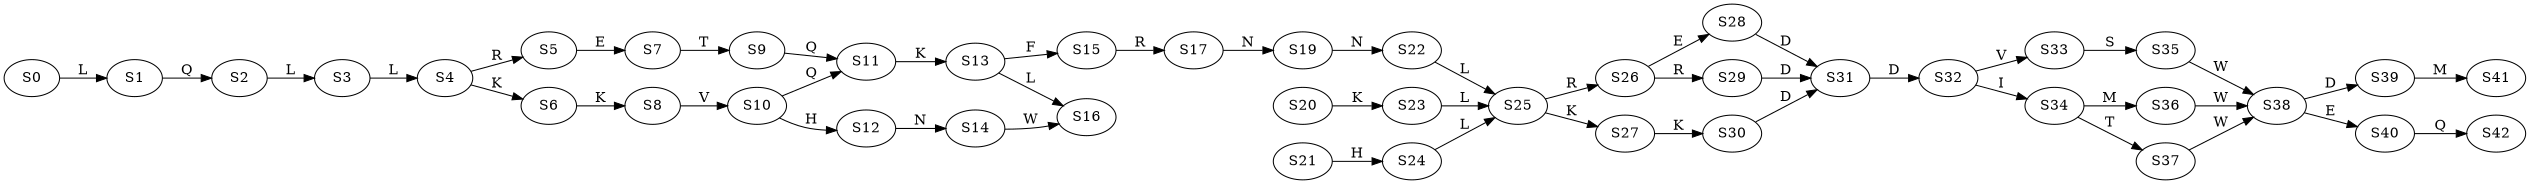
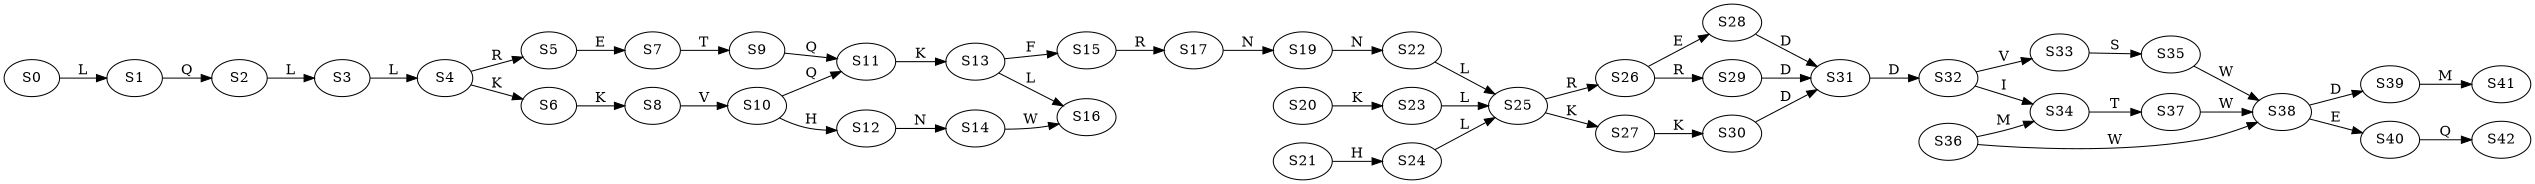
  strict digraph {
    fontname="DejaVu Serif"
    rankdir=LR
    node [fontname="DejaVu Serif"]
    edge [fontname="DejaVu Serif"]
    S0
    S1
    S2
    S3
    S4
    S5
    S6
    S7
    S8
    S9
    S10
    S11
    S12
    S13
    S14
    S15
    S16
    S17
    S19
    S22
    S20
    S23
    S21
    S24
    S25
    S26
    S27
    S28
    S29
    S30
    S31
    S32
    S33
    S34
    S35
    S36
    S37
    S38
    S39
    S40
    S41
    S42
    S0 -> S1 [label=L]
    S1 -> S2 [label=Q]
    S2 -> S3 [label=L]
    S3 -> S4 [label=L]
    S4 -> S5 [label=R]
    S4 -> S6 [label=K]
    S5 -> S7 [label=E]
    S6 -> S8 [label=K]
    S7 -> S9 [label=T]
    S8 -> S10 [label=V]
    S9 -> S11 [label=Q]
    S10 -> S11 [label=Q]
    S10 -> S12 [label=H]
    S11 -> S13 [label=K]
    S12 -> S14 [label=N]
    S13 -> S15 [label=F]
    S13 -> S16 [label=L]
    S14 -> S16 [label=W]
    S15 -> S17 [label=R]
    S17 -> S19 [label=N]
    S19 -> S22 [label=N]
    S22 -> S25 [label=L]
    S20 -> S23 [label=K]
    S23 -> S25 [label=L]
    S21 -> S24 [label=H]
    S24 -> S25 [label=L]
    S25 -> S26 [label=R]
    S25 -> S27 [label=K]
    S26 -> S28 [label=E]
    S26 -> S29 [label=R]
    S27 -> S30 [label=K]
    S28 -> S31 [label=D]
    S29 -> S31 [label=D]
    S30 -> S31 [label=D]
    S31 -> S32 [label=D]
    S32 -> S33 [label=V]
    S32 -> S34 [label=I]
    S33 -> S35 [label=S]
-   S34 -> S36 [label=M]
+   S36 -> S34 [label=M]
    S34 -> S37 [label=T]
    S35 -> S38 [label=W]
    S36 -> S38 [label=W]
    S37 -> S38 [label=W]
    S38 -> S39 [label=D]
    S38 -> S40 [label=E]
    S39 -> S41 [label=M]
    S40 -> S42 [label=Q]
  }
